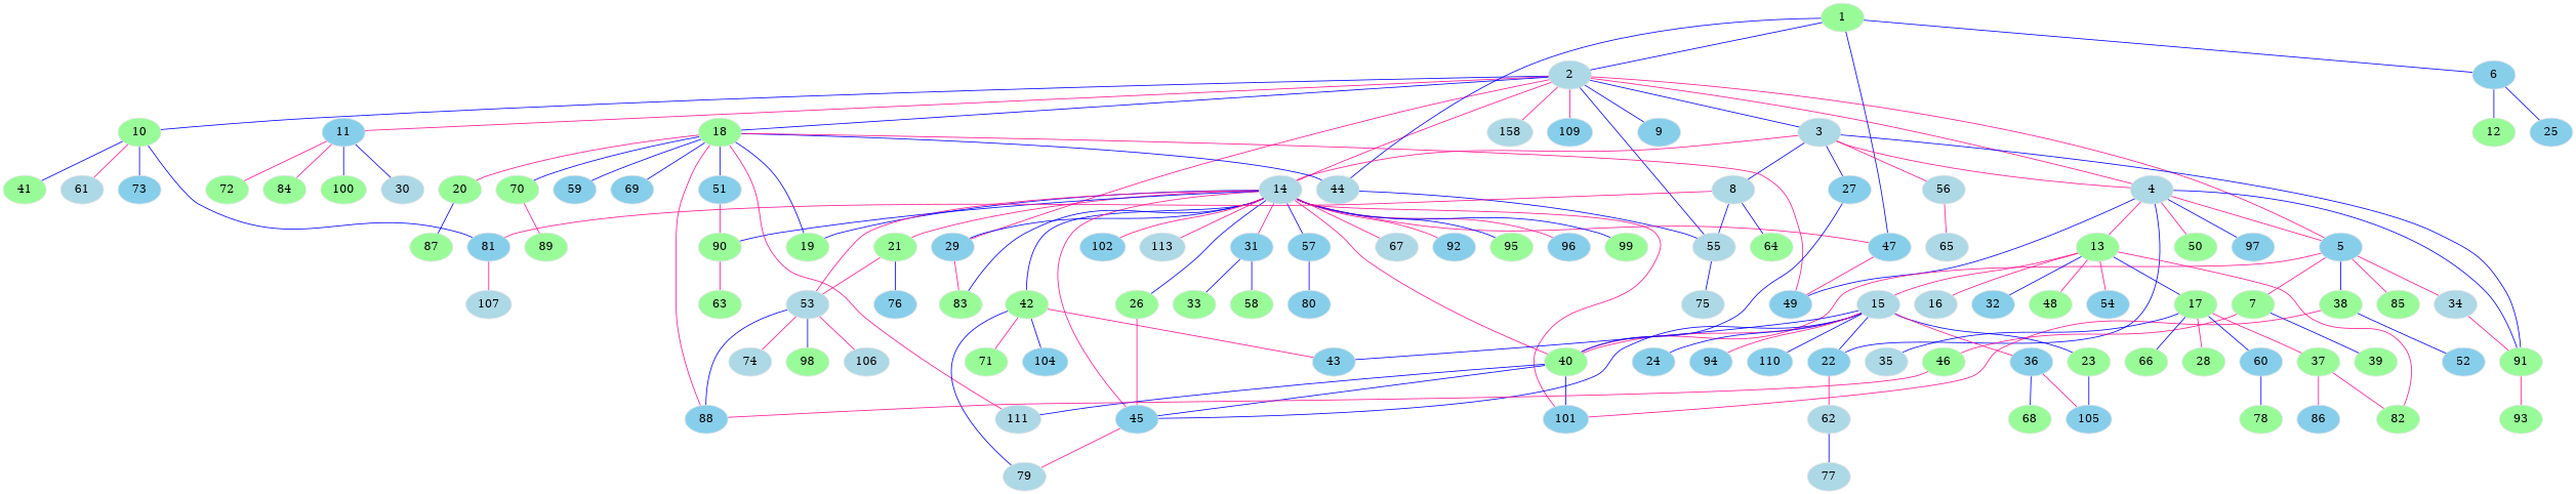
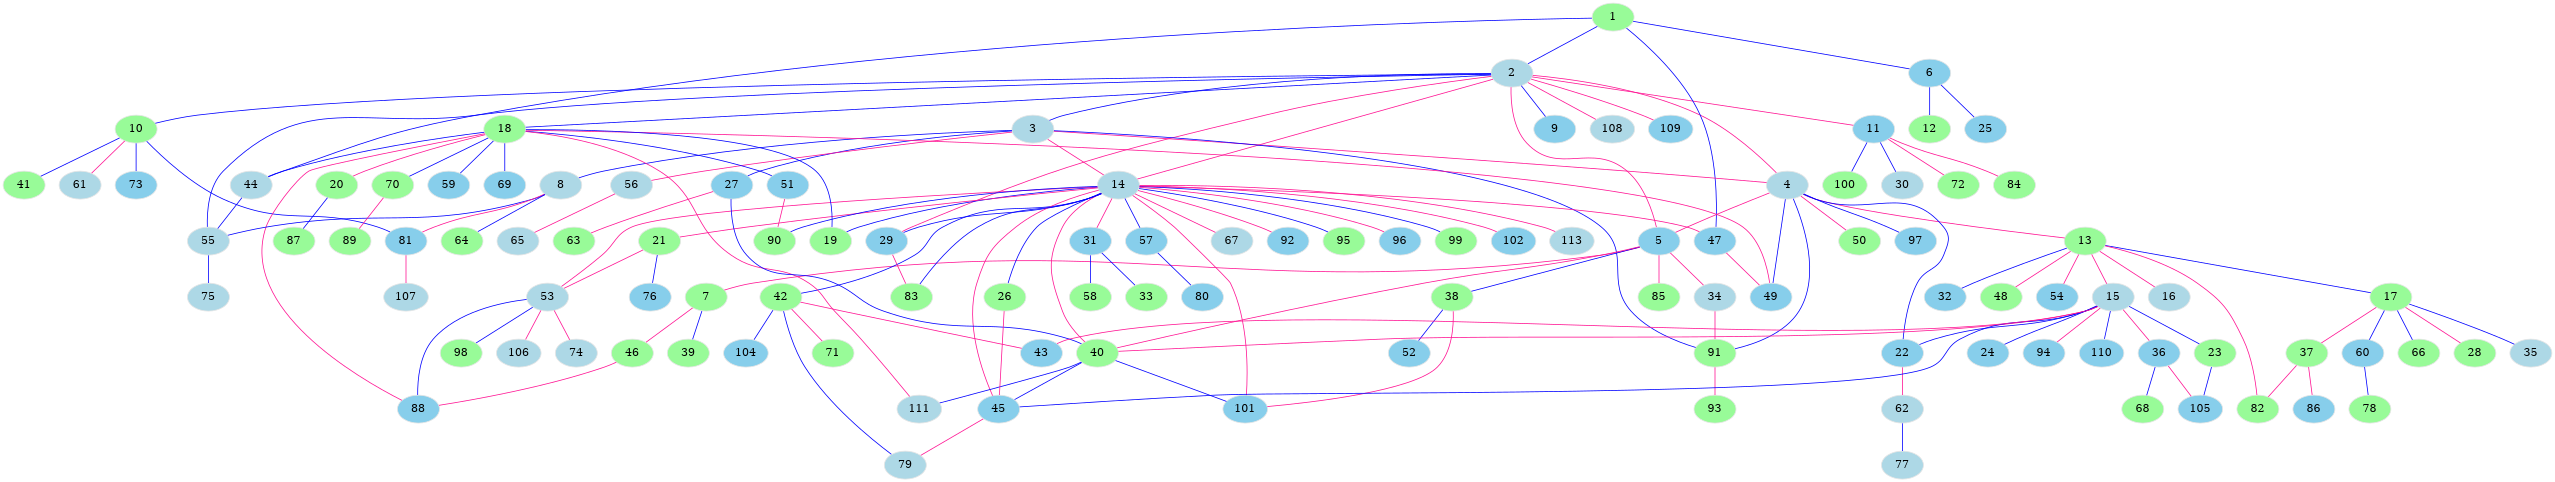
  graph {
    node [color=gray90 fillcolor=palegreen style=filled]
    edge [color=blue]
    2 [fillcolor=lightblue]
    1
    6 [fillcolor=skyblue]
    44 [fillcolor=lightblue]
    47 [fillcolor=skyblue]
    3 [fillcolor=lightblue]
    4 [fillcolor=lightblue]
    5 [fillcolor=skyblue]
    9 [fillcolor=skyblue]
    10
    11 [fillcolor=skyblue]
    14 [fillcolor=lightblue]
    18
    29 [fillcolor=skyblue]
    55 [fillcolor=lightblue]
-   108 [fillcolor=lightblue label=158]
+   108 [fillcolor=lightblue]
    109 [fillcolor=skyblue]
    12
    25 [fillcolor=skyblue]
    49 [fillcolor=skyblue]
    8 [fillcolor=lightblue]
    27 [fillcolor=skyblue]
    56 [fillcolor=lightblue]
    91
    13
    22 [fillcolor=skyblue]
    50
    97 [fillcolor=skyblue]
    7
    34 [fillcolor=lightblue]
    38
    40
    85
    81 [fillcolor=skyblue]
    41
    61 [fillcolor=lightblue]
    73 [fillcolor=skyblue]
    30 [fillcolor=lightblue]
    72
    84
    100
    19
    21
    26
    31 [fillcolor=skyblue]
    42
    45 [fillcolor=skyblue]
    53 [fillcolor=lightblue]
    57 [fillcolor=skyblue]
    67 [fillcolor=lightblue]
    83
    90
    92 [fillcolor=skyblue]
    95
    96 [fillcolor=skyblue]
    99
    101 [fillcolor=skyblue]
    102 [fillcolor=skyblue]
    n59 [fillcolor=lightblue label=113]
    20
    51 [fillcolor=skyblue]
    59 [fillcolor=skyblue]
    69 [fillcolor=skyblue]
    70
    88 [fillcolor=skyblue]
    111 [fillcolor=lightblue]
    75 [fillcolor=lightblue]
    64
    63
    65 [fillcolor=lightblue]
    93
    15 [fillcolor=lightblue]
    16 [fillcolor=lightblue]
    17
    32 [fillcolor=skyblue]
    48
    54 [fillcolor=skyblue]
    82
    62 [fillcolor=lightblue]
    39
    46
    52 [fillcolor=skyblue]
    107 [fillcolor=lightblue]
    23
    24 [fillcolor=skyblue]
    36 [fillcolor=skyblue]
    43 [fillcolor=skyblue]
    94 [fillcolor=skyblue]
    110 [fillcolor=skyblue]
    28
    35 [fillcolor=lightblue]
    37
    60 [fillcolor=skyblue]
    66
    76 [fillcolor=skyblue]
    33
    58
    71
    79 [fillcolor=lightblue]
    104 [fillcolor=skyblue]
    74 [fillcolor=lightblue]
    98
    106 [fillcolor=lightblue]
    80 [fillcolor=skyblue]
    105 [fillcolor=skyblue]
    68
    86 [fillcolor=skyblue]
    78
    87
    89
    77 [fillcolor=lightblue]
    2 -- 3
    2 -- 4 [color=deeppink]
    2 -- 5 [color=deeppink]
    2 -- 9
    2 -- 10
    2 -- 11 [color=deeppink]
    2 -- 14 [color=deeppink]
    2 -- 18
    2 -- 29 [color=deeppink]
    2 -- 55
    2 -- 108 [color=deeppink]
    2 -- 109 [color=deeppink]
    1 -- 2
    1 -- 6
    1 -- 44
    1 -- 47
    6 -- 12
    6 -- 25
    44 -- 55
    47 -- 49 [color=deeppink]
    3 -- 4 [color=deeppink]
    3 -- 14 [color=deeppink]
    3 -- 8
    3 -- 27
    3 -- 56 [color=deeppink]
    3 -- 91
    4 -- 5 [color=deeppink]
    4 -- 49
    4 -- 91
    4 -- 13 [color=deeppink]
    4 -- 22
    4 -- 50 [color=deeppink]
    4 -- 97
    5 -- 7 [color=deeppink]
    5 -- 34 [color=deeppink]
    5 -- 38
    5 -- 40 [color=deeppink]
    5 -- 85 [color=deeppink]
    10 -- 81
    10 -- 41
    10 -- 61 [color=deeppink]
    10 -- 73
    11 -- 30
    11 -- 72 [color=deeppink]
    11 -- 84 [color=deeppink]
    11 -- 100
    14 -- 47 [color=deeppink]
    14 -- 29
    14 -- 40 [color=deeppink]
    14 -- 19
    14 -- 21 [color=deeppink]
    14 -- 26
    14 -- 31 [color=deeppink]
    14 -- 42
    14 -- 45 [color=deeppink]
    14 -- 53 [color=deeppink]
    14 -- 57
    14 -- 67 [color=deeppink]
    14 -- 83
    14 -- 90
    14 -- 92 [color=deeppink]
    14 -- 95
    14 -- 96 [color=deeppink]
    14 -- 99
    14 -- 101 [color=deeppink]
    14 -- 102 [color=deeppink]
    14 -- n59 [color=deeppink]
    18 -- 44
    18 -- 49 [color=deeppink]
    18 -- 19
    18 -- 20 [color=deeppink]
    18 -- 51
    18 -- 59
    18 -- 69
    18 -- 70
    18 -- 88 [color=deeppink]
    18 -- 111 [color=deeppink]
    29 -- 83 [color=deeppink]
    55 -- 75
    8 -- 55
    8 -- 81 [color=deeppink]
    8 -- 64
    27 -- 40
-   90 -- 63 [color=deeppink]
+   27 -- 63 [color=deeppink]
    56 -- 65 [color=deeppink]
    91 -- 93 [color=deeppink]
    13 -- 15 [color=deeppink]
    13 -- 16 [color=deeppink]
    13 -- 17
    13 -- 32
    13 -- 48 [color=deeppink]
    13 -- 54 [color=deeppink]
    13 -- 82 [color=deeppink]
    22 -- 62 [color=deeppink]
    7 -- 39
    7 -- 46 [color=deeppink]
    34 -- 91 [color=deeppink]
    38 -- 101 [color=deeppink]
    38 -- 52
    40 -- 45
    40 -- 101
    40 -- 111
    81 -- 107 [color=deeppink]
    21 -- 53 [color=deeppink]
    21 -- 76
    26 -- 45 [color=deeppink]
    31 -- 33
    31 -- 58
    42 -- 43 [color=deeppink]
    42 -- 71 [color=deeppink]
    42 -- 79
    42 -- 104
    45 -- 79 [color=deeppink]
    53 -- 88
    53 -- 74 [color=deeppink]
    53 -- 98
    53 -- 106 [color=deeppink]
    57 -- 80
    20 -- 87
    51 -- 90 [color=deeppink]
    70 -- 89 [color=deeppink]
    15 -- 22
    15 -- 40 [color=deeppink]
    15 -- 45
    15 -- 23
    15 -- 24
    15 -- 36 [color=deeppink]
-   15 -- 43
+   15 -- 43 [color=deeppink]
    15 -- 94 [color=deeppink]
    15 -- 110
    17 -- 28 [color=deeppink]
    17 -- 35
    17 -- 37 [color=deeppink]
    17 -- 60
    17 -- 66
    62 -- 77
    46 -- 88 [color=deeppink]
    23 -- 105
    36 -- 105 [color=deeppink]
    36 -- 68
    37 -- 82 [color=deeppink]
    37 -- 86 [color=deeppink]
    60 -- 78
  }
